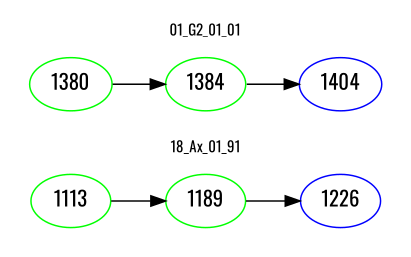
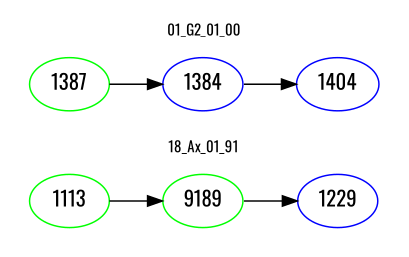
  digraph {
    fontname=Oswald
    rankdir=LR
    node [color=green fontname=Oswald]
    edge [color=black fontname=Oswald]
    n1 [label=1113]
-   n2 [label=1189]
-   n3 [color=blue label=1226]
-   n4 [label=1380]
-   n5 [label=1384]
+   n2 [label=9189]
+   n3 [color=blue label=1229]
+   n4 [label=1387]
+   n5 [color=blue label=1384]
    n6 [color=blue label=1404]
    subgraph cluster_1 {
      color=white
      fontsize=10
      label="18_Ax_01_91"
      n1
      n2
      n3
    }
    subgraph cluster_2 {
      color=white
      fontsize=10
-     label="01_G2_01_01"
+     label="01_G2_01_00"
      n4
      n5
      n6
    }
    n1 -> n2
    n2 -> n3
    n4 -> n5
    n5 -> n6
  }
